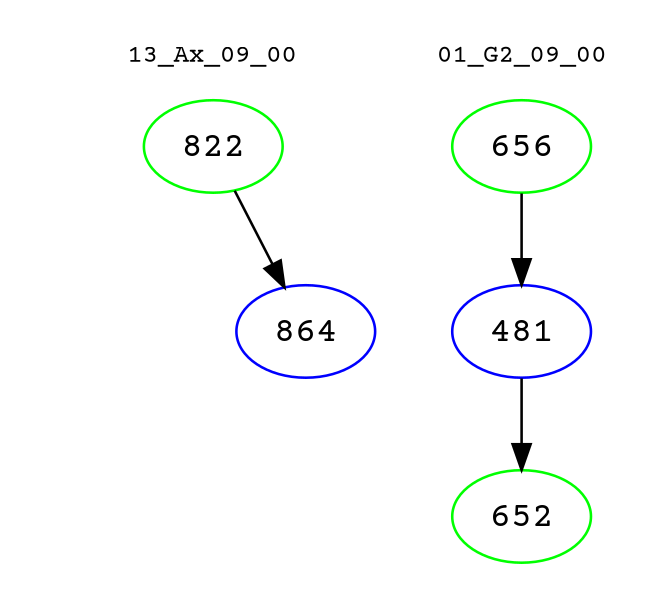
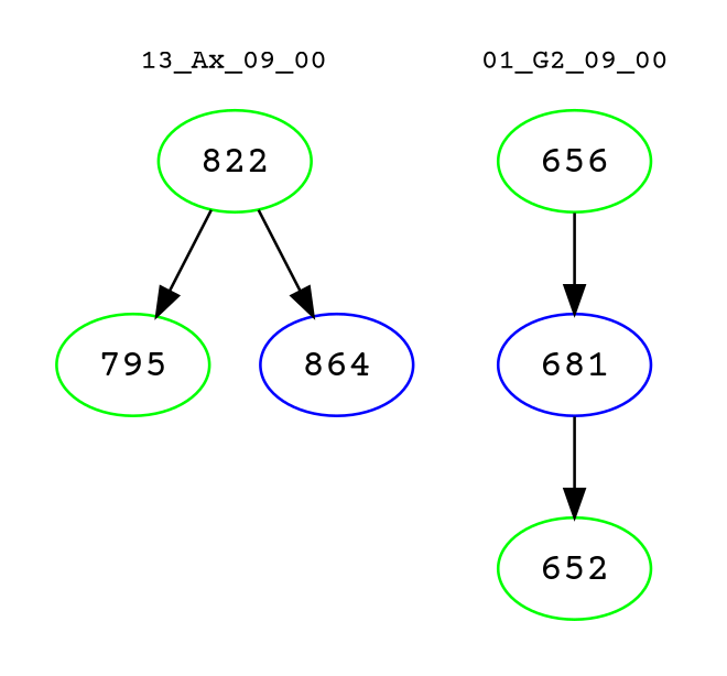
  digraph {
    fontname="Courier Prime"
    node [color=green fontname="Courier Prime"]
    edge [color=black fontname="Courier Prime"]
    n1 [label=822]
+   n2 [label=795]
    n3 [color=blue label=864]
    n4 [label=656]
    n5 [label=652]
-   n6 [color=blue label=481]
+   n6 [color=blue label=681]
    subgraph cluster_1 {
      color=white
      fontsize=10
      label="13_Ax_09_00"
      n1
+     n2
      n3
    }
    subgraph cluster_2 {
      color=white
      fontsize=10
      label="01_G2_09_00"
      n4
      n5
      n6
    }
+   n1 -> n2
    n1 -> n3
    n4 -> n6
    n6 -> n5
  }
